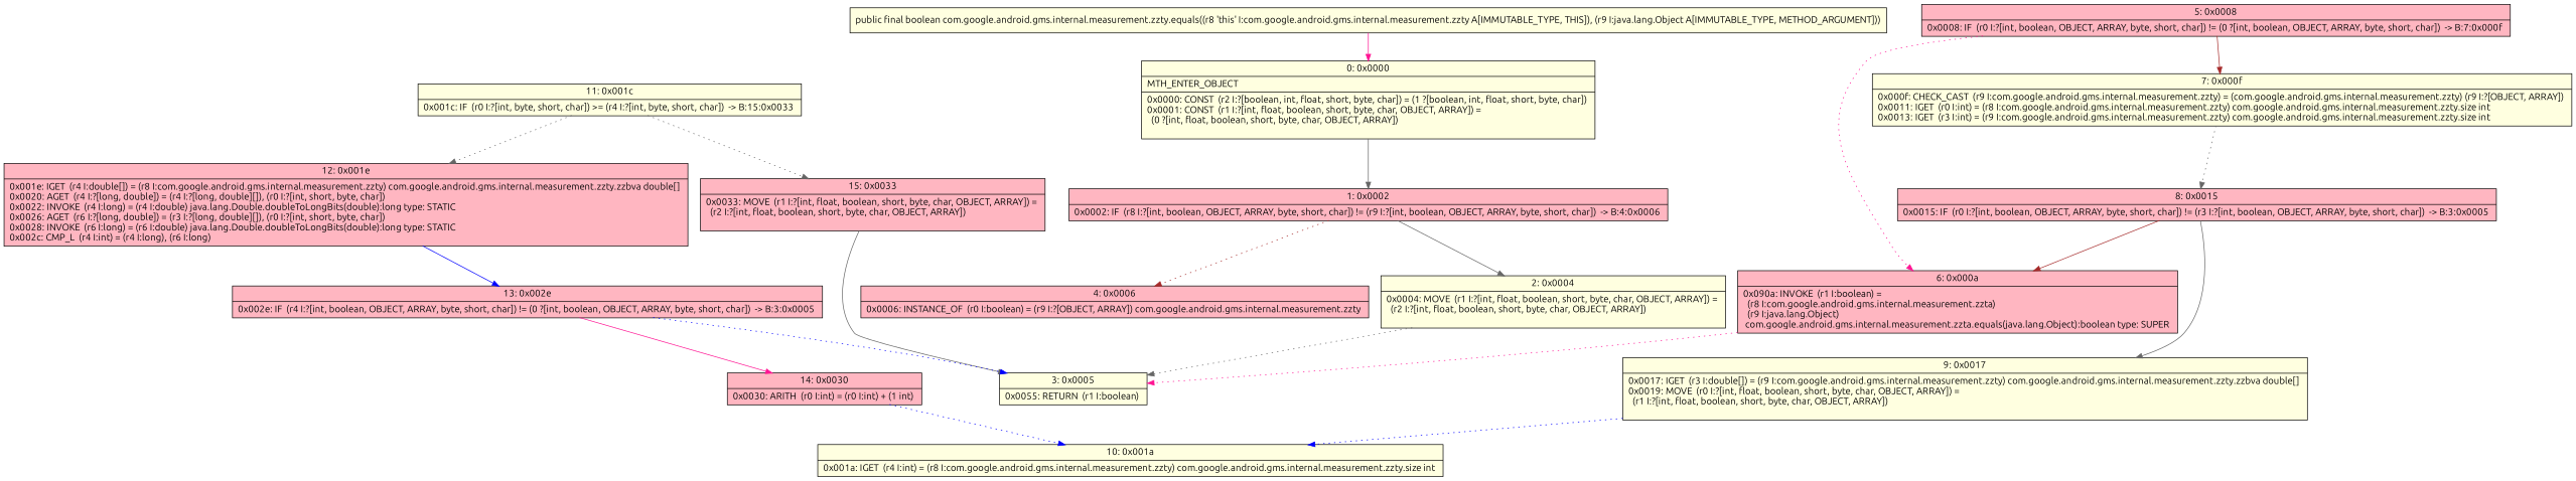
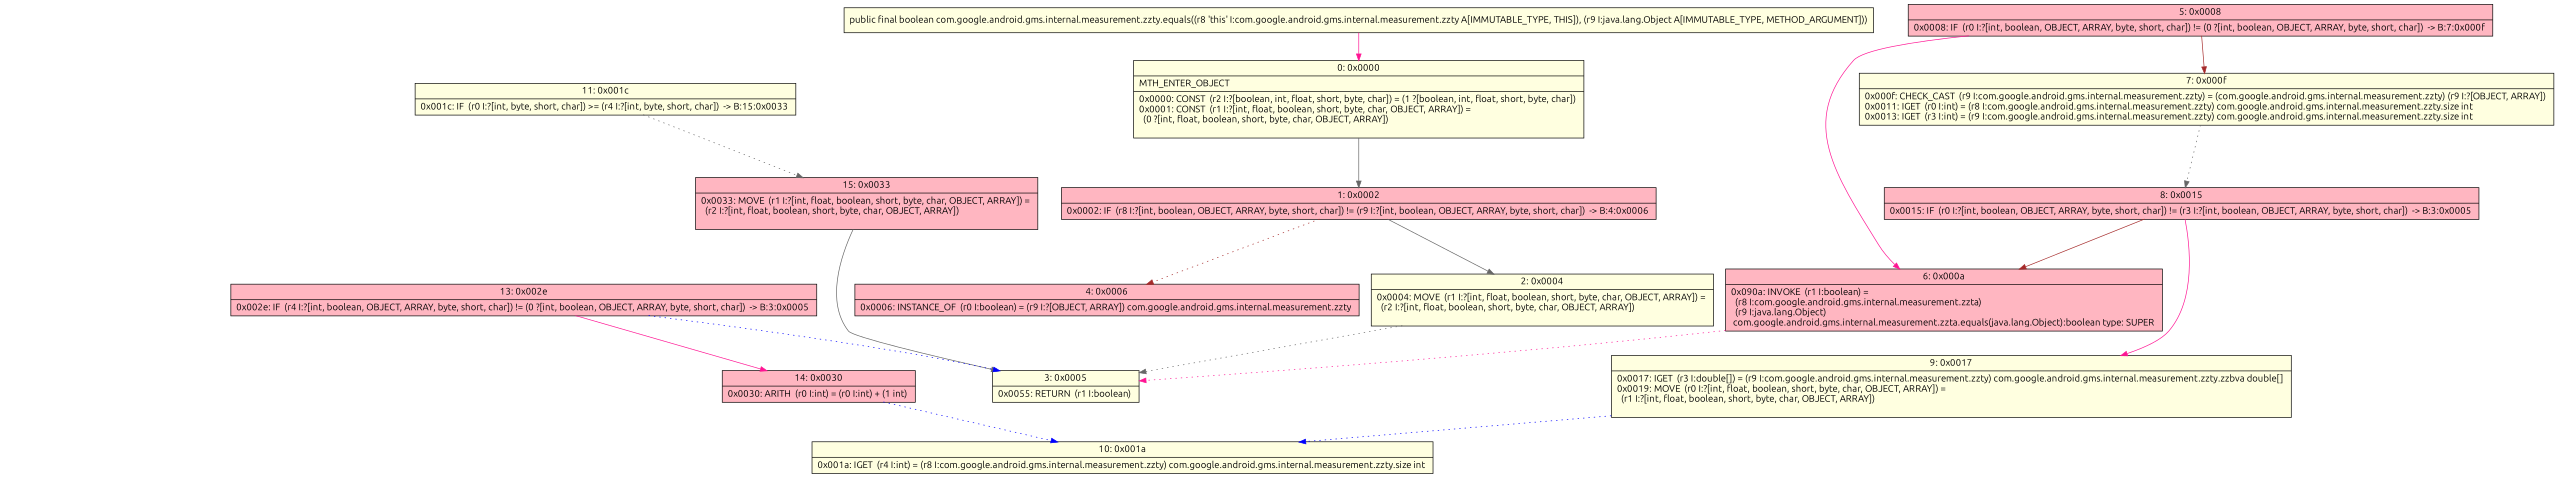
  digraph {
    fontname=Ubuntu
    node [fillcolor=lightpink fontname=Ubuntu shape=record style=filled]
    edge [color=gray40 fontname=Ubuntu style=solid]
    n1 [fillcolor=lightyellow label="{0\:\ 0x0000|MTH_ENTER_OBJECT\l|0x0000: CONST  (r2 I:?[boolean, int, float, short, byte, char]) = (1 ?[boolean, int, float, short, byte, char]) \l0x0001: CONST  (r1 I:?[int, float, boolean, short, byte, char, OBJECT, ARRAY]) = \l  (0 ?[int, float, boolean, short, byte, char, OBJECT, ARRAY])\l \l}"]
    n2 [label="{1\:\ 0x0002|0x0002: IF  (r8 I:?[int, boolean, OBJECT, ARRAY, byte, short, char]) != (r9 I:?[int, boolean, OBJECT, ARRAY, byte, short, char])  \-\> B:4:0x0006 \l}"]
    n3 [fillcolor=lightyellow label="{2\:\ 0x0004|0x0004: MOVE  (r1 I:?[int, float, boolean, short, byte, char, OBJECT, ARRAY]) = \l  (r2 I:?[int, float, boolean, short, byte, char, OBJECT, ARRAY])\l \l}"]
    n4 [label="{4\:\ 0x0006|0x0006: INSTANCE_OF  (r0 I:boolean) = (r9 I:?[OBJECT, ARRAY]) com.google.android.gms.internal.measurement.zzty \l}"]
    n5 [fillcolor=lightyellow label="{3\:\ 0x0005|0x0055: RETURN  (r1 I:boolean) \l}"]
    n6 [label="{5\:\ 0x0008|0x0008: IF  (r0 I:?[int, boolean, OBJECT, ARRAY, byte, short, char]) != (0 ?[int, boolean, OBJECT, ARRAY, byte, short, char])  \-\> B:7:0x000f \l}"]
    n7 [label="{6\:\ 0x000a|0x090a: INVOKE  (r1 I:boolean) = \l  (r8 I:com.google.android.gms.internal.measurement.zzta)\l  (r9 I:java.lang.Object)\l com.google.android.gms.internal.measurement.zzta.equals(java.lang.Object):boolean type: SUPER \l}"]
    n8 [fillcolor=lightyellow label="{7\:\ 0x000f|0x000f: CHECK_CAST  (r9 I:com.google.android.gms.internal.measurement.zzty) = (com.google.android.gms.internal.measurement.zzty) (r9 I:?[OBJECT, ARRAY]) \l0x0011: IGET  (r0 I:int) = (r8 I:com.google.android.gms.internal.measurement.zzty) com.google.android.gms.internal.measurement.zzty.size int \l0x0013: IGET  (r3 I:int) = (r9 I:com.google.android.gms.internal.measurement.zzty) com.google.android.gms.internal.measurement.zzty.size int \l}"]
    n9 [label="{8\:\ 0x0015|0x0015: IF  (r0 I:?[int, boolean, OBJECT, ARRAY, byte, short, char]) != (r3 I:?[int, boolean, OBJECT, ARRAY, byte, short, char])  \-\> B:3:0x0005 \l}"]
    n10 [fillcolor=lightyellow label="{9\:\ 0x0017|0x0017: IGET  (r3 I:double[]) = (r9 I:com.google.android.gms.internal.measurement.zzty) com.google.android.gms.internal.measurement.zzty.zzbva double[] \l0x0019: MOVE  (r0 I:?[int, float, boolean, short, byte, char, OBJECT, ARRAY]) = \l  (r1 I:?[int, float, boolean, short, byte, char, OBJECT, ARRAY])\l \l}"]
    n11 [fillcolor=lightyellow label="{10\:\ 0x001a|0x001a: IGET  (r4 I:int) = (r8 I:com.google.android.gms.internal.measurement.zzty) com.google.android.gms.internal.measurement.zzty.size int \l}"]
    n12 [fillcolor=lightyellow label="{11\:\ 0x001c|0x001c: IF  (r0 I:?[int, byte, short, char]) \>= (r4 I:?[int, byte, short, char])  \-\> B:15:0x0033 \l}"]
-   n13 [label="{12\:\ 0x001e|0x001e: IGET  (r4 I:double[]) = (r8 I:com.google.android.gms.internal.measurement.zzty) com.google.android.gms.internal.measurement.zzty.zzbva double[] \l0x0020: AGET  (r4 I:?[long, double]) = (r4 I:?[long, double][]), (r0 I:?[int, short, byte, char]) \l0x0022: INVOKE  (r4 I:long) = (r4 I:double) java.lang.Double.doubleToLongBits(double):long type: STATIC \l0x0026: AGET  (r6 I:?[long, double]) = (r3 I:?[long, double][]), (r0 I:?[int, short, byte, char]) \l0x0028: INVOKE  (r6 I:long) = (r6 I:double) java.lang.Double.doubleToLongBits(double):long type: STATIC \l0x002c: CMP_L  (r4 I:int) = (r4 I:long), (r6 I:long) \l}"]
    n14 [label="{15\:\ 0x0033|0x0033: MOVE  (r1 I:?[int, float, boolean, short, byte, char, OBJECT, ARRAY]) = \l  (r2 I:?[int, float, boolean, short, byte, char, OBJECT, ARRAY])\l \l}"]
    n15 [label="{13\:\ 0x002e|0x002e: IF  (r4 I:?[int, boolean, OBJECT, ARRAY, byte, short, char]) != (0 ?[int, boolean, OBJECT, ARRAY, byte, short, char])  \-\> B:3:0x0005 \l}"]
    n16 [label="{14\:\ 0x0030|0x0030: ARITH  (r0 I:int) = (r0 I:int) + (1 int) \l}"]
    n17 [fillcolor=lightyellow label="{public final boolean com.google.android.gms.internal.measurement.zzty.equals((r8 'this' I:com.google.android.gms.internal.measurement.zzty A[IMMUTABLE_TYPE, THIS]), (r9 I:java.lang.Object A[IMMUTABLE_TYPE, METHOD_ARGUMENT])) }"]
    n1 -> n2
    n2 -> n3
    n2 -> n4 [color=brown style=dotted]
    n3 -> n5 [style=dotted]
-   n6 -> n7 [color=deeppink style=dotted]
+   n6 -> n7 [color=deeppink]
    n6 -> n8 [color=brown]
    n7 -> n5 [color=deeppink style=dotted]
    n8 -> n9 [style=dotted]
    n9 -> n7 [color=brown]
-   n9 -> n10
+   n9 -> n10 [color=deeppink]
    n10 -> n11 [color=blue style=dotted]
-   n12 -> n13 [style=dotted]
    n12 -> n14 [style=dotted]
-   n13 -> n15 [color=blue]
    n14 -> n5
    n15 -> n5 [color=blue style=dotted]
    n15 -> n16 [color=deeppink]
    n16 -> n11 [color=blue style=dotted]
    n17 -> n1 [color=deeppink]
  }
